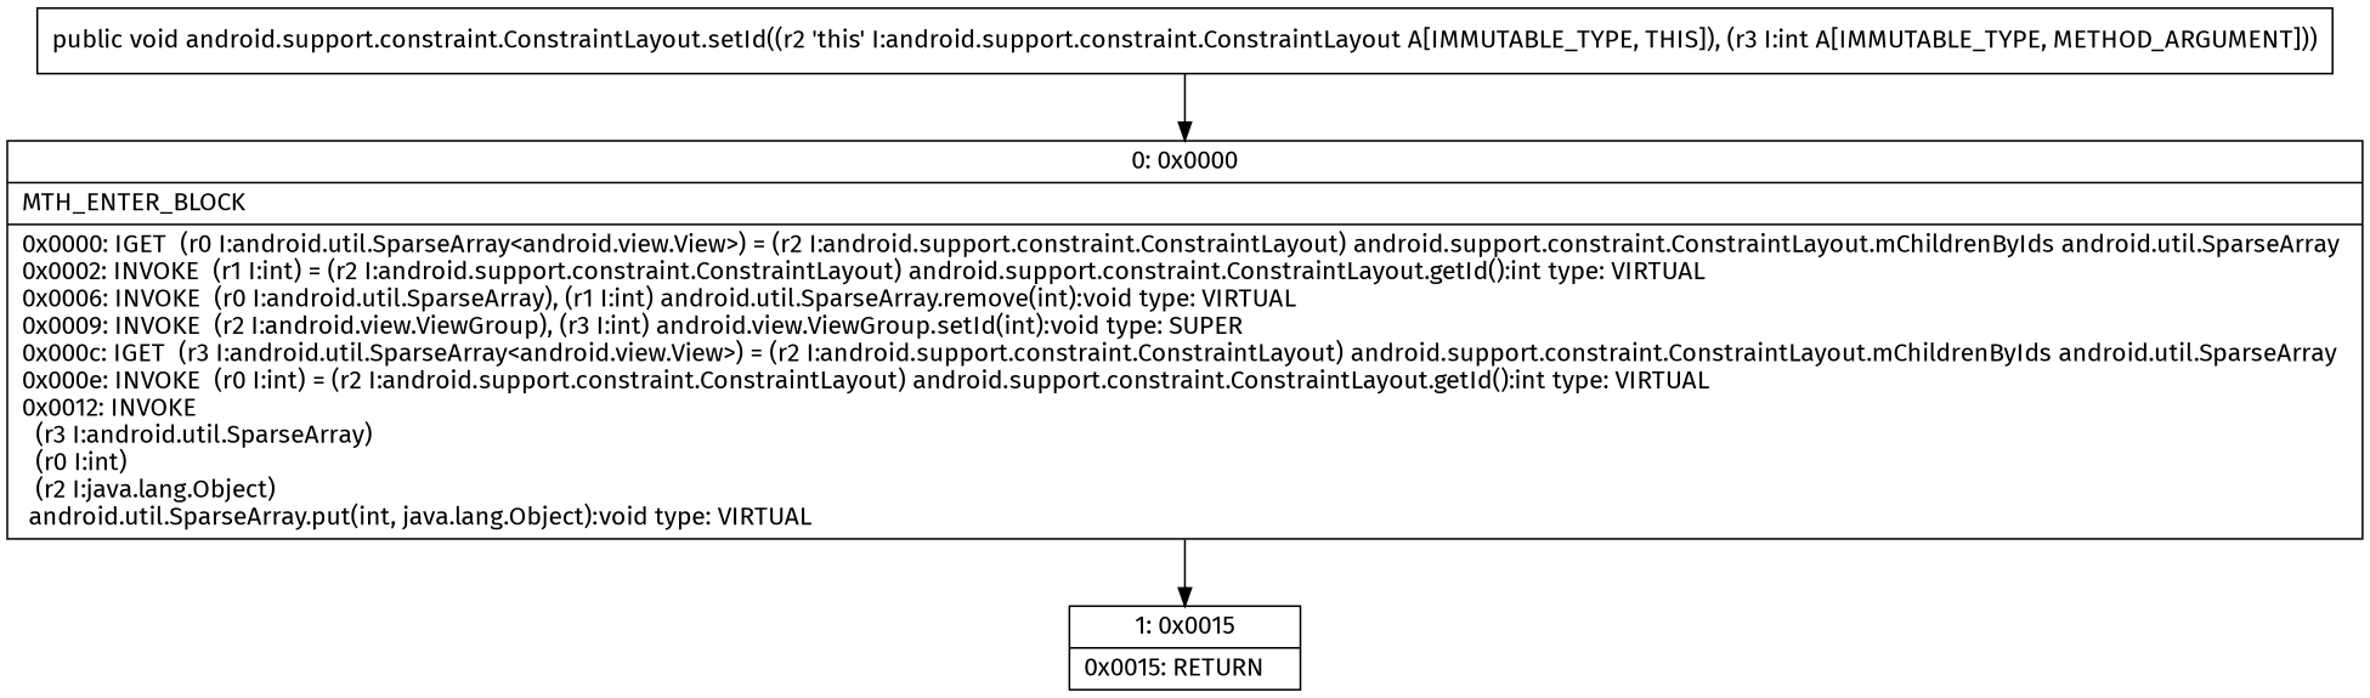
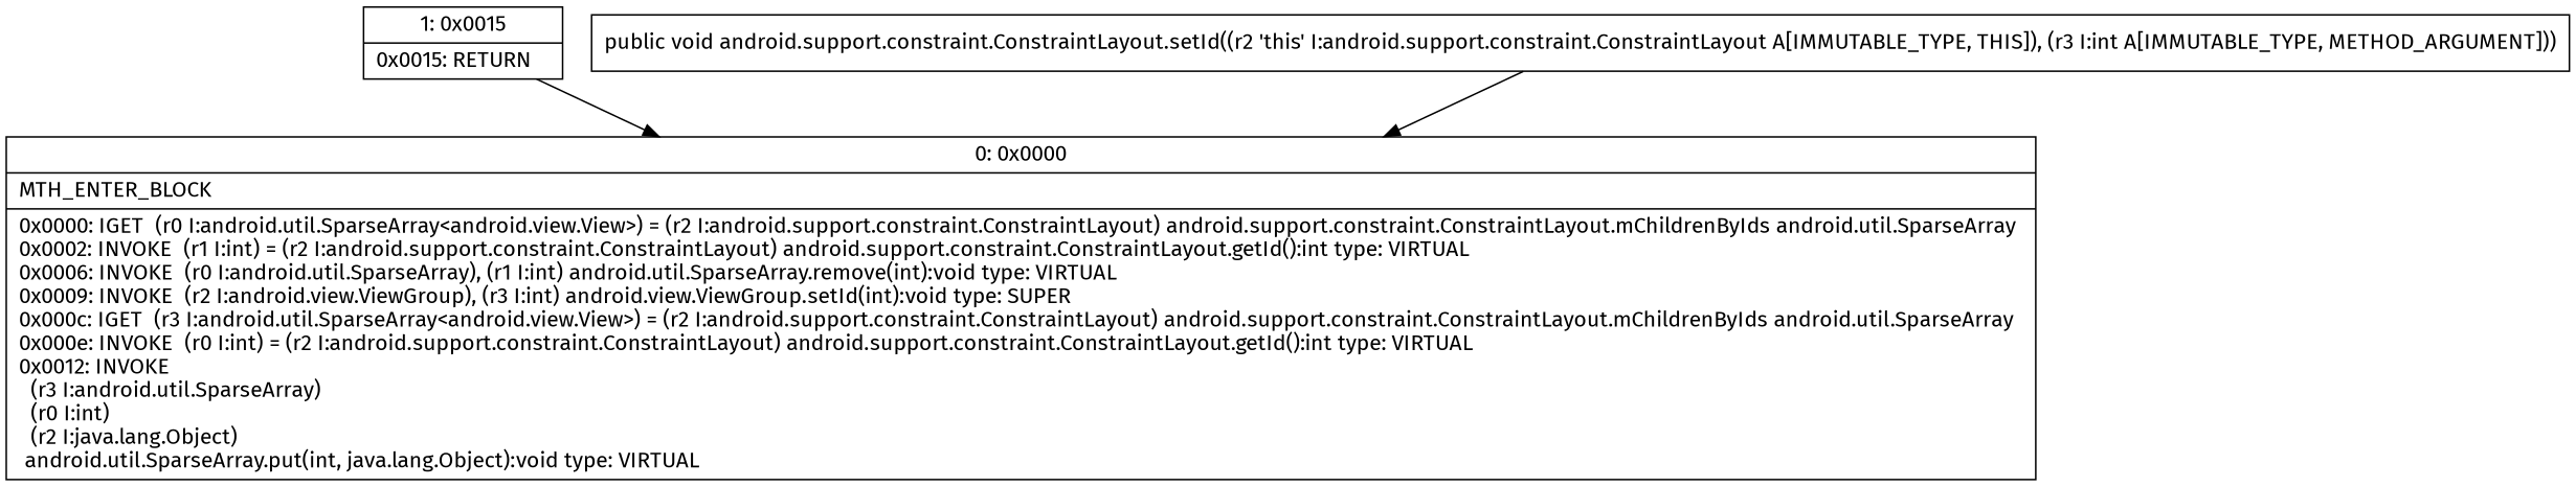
  digraph {
    fontname="Fira Sans"
    node [shape=record fontname="Fira Sans"]
    edge [fontname="Fira Sans"]
    n1 [label="{0\:\ 0x0000|MTH_ENTER_BLOCK\l|0x0000: IGET  (r0 I:android.util.SparseArray\<android.view.View\>) = (r2 I:android.support.constraint.ConstraintLayout) android.support.constraint.ConstraintLayout.mChildrenByIds android.util.SparseArray \l0x0002: INVOKE  (r1 I:int) = (r2 I:android.support.constraint.ConstraintLayout) android.support.constraint.ConstraintLayout.getId():int type: VIRTUAL \l0x0006: INVOKE  (r0 I:android.util.SparseArray), (r1 I:int) android.util.SparseArray.remove(int):void type: VIRTUAL \l0x0009: INVOKE  (r2 I:android.view.ViewGroup), (r3 I:int) android.view.ViewGroup.setId(int):void type: SUPER \l0x000c: IGET  (r3 I:android.util.SparseArray\<android.view.View\>) = (r2 I:android.support.constraint.ConstraintLayout) android.support.constraint.ConstraintLayout.mChildrenByIds android.util.SparseArray \l0x000e: INVOKE  (r0 I:int) = (r2 I:android.support.constraint.ConstraintLayout) android.support.constraint.ConstraintLayout.getId():int type: VIRTUAL \l0x0012: INVOKE  \l  (r3 I:android.util.SparseArray)\l  (r0 I:int)\l  (r2 I:java.lang.Object)\l android.util.SparseArray.put(int, java.lang.Object):void type: VIRTUAL \l}"]
    n2 [label="{1\:\ 0x0015|0x0015: RETURN   \l}"]
    n3 [label="{public void android.support.constraint.ConstraintLayout.setId((r2 'this' I:android.support.constraint.ConstraintLayout A[IMMUTABLE_TYPE, THIS]), (r3 I:int A[IMMUTABLE_TYPE, METHOD_ARGUMENT])) }"]
-   n1 -> n2
+   n2 -> n1
    n3 -> n1
  }
